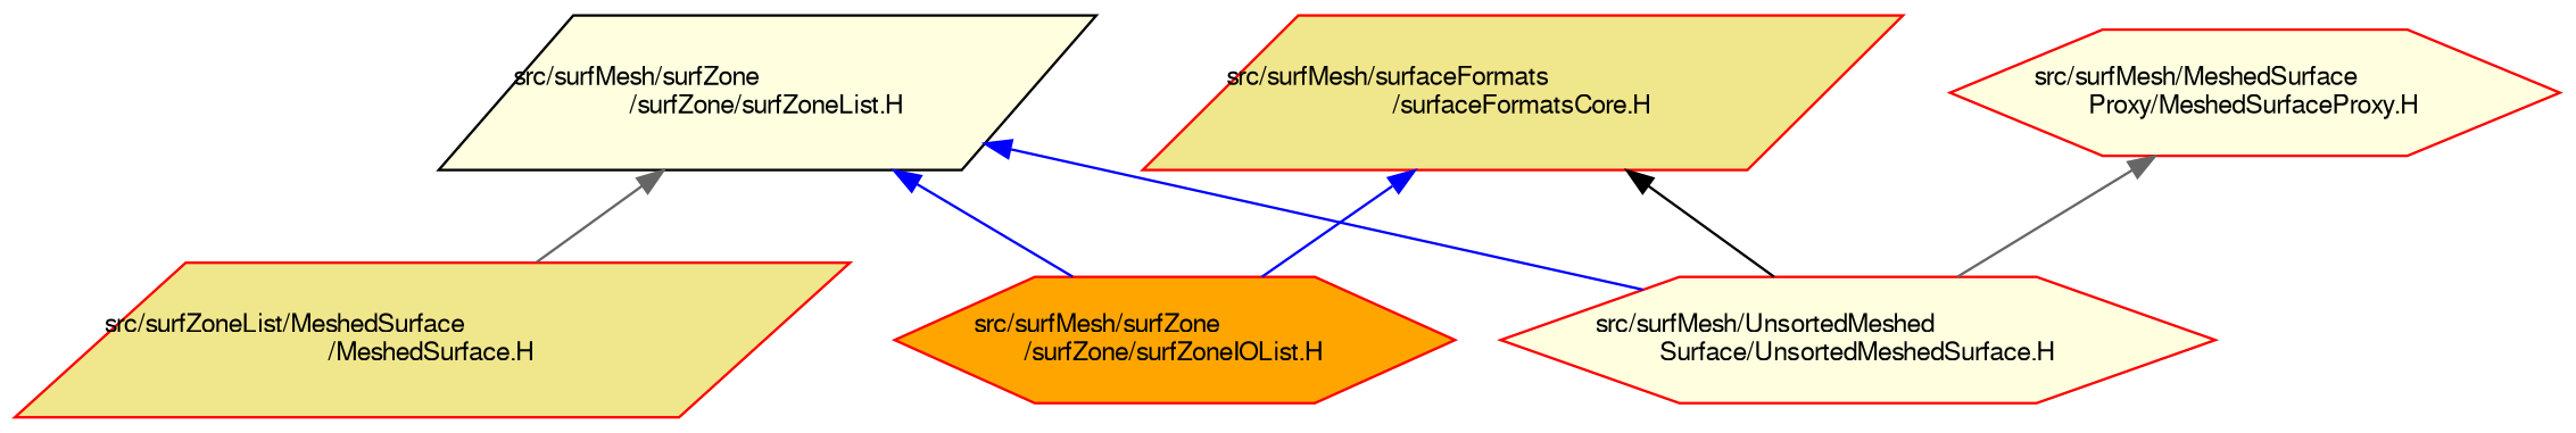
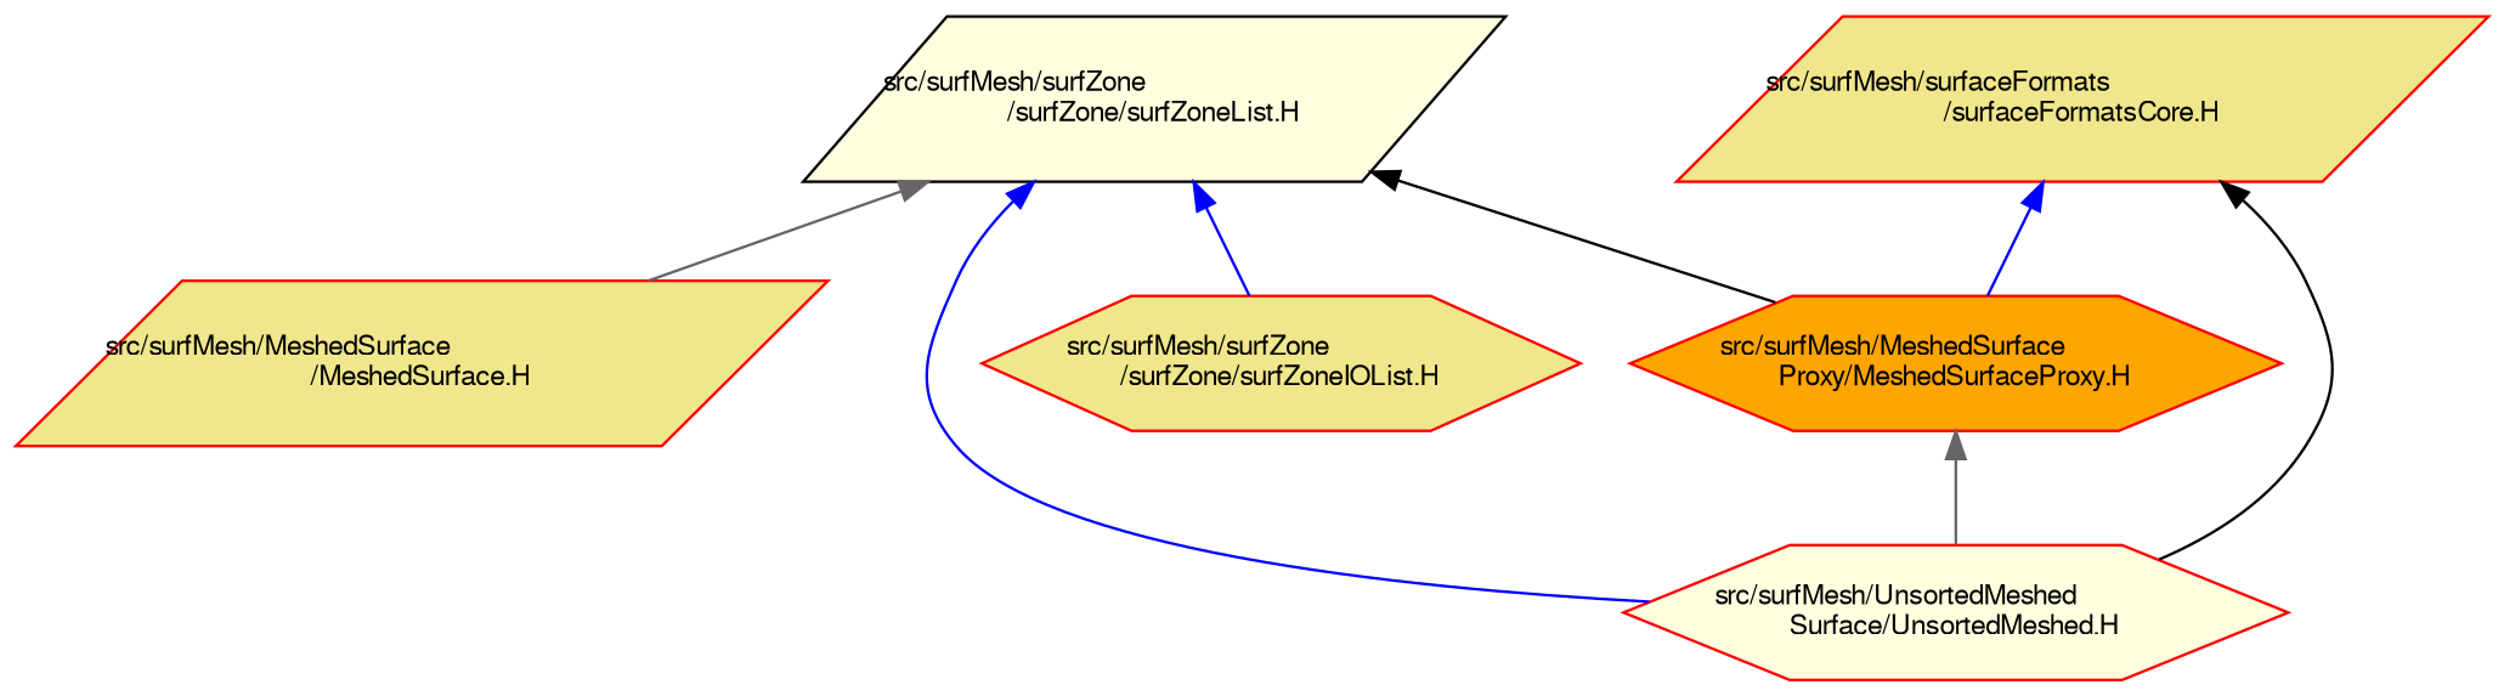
  digraph {
    node [color=red fillcolor=lightyellow fontname=FreeSans fontsize=10 shape=parallelogram style=filled]
    edge [color=blue dir=back fontname=FreeSans fontsize=10 labelfontname=FreeSans labelfontsize=10 style=solid]
    n1 [color=black fontcolor=black height=0.2 label="src/surfMesh/surfZone\l/surfZone/surfZoneList.H" width=0.4]
-   n2 [fillcolor=khaki height=0.2 label="src/surfZoneList/MeshedSurface\l/MeshedSurface.H" width=0.4]
-   n3 [height=0.2 label="src/surfMesh/UnsortedMeshed\lSurface/UnsortedMeshedSurface.H" shape=hexagon width=0.4]
-   n4 [height=0.2 label="src/surfMesh/MeshedSurface\lProxy/MeshedSurfaceProxy.H" shape=hexagon width=0.4]
-   n5 [fillcolor=orange height=0.2 label="src/surfMesh/surfZone\l/surfZone/surfZoneIOList.H" shape=hexagon width=0.4]
+   n2 [fillcolor=khaki height=0.2 label="src/surfMesh/MeshedSurface\l/MeshedSurface.H" width=0.4]
+   n3 [height=0.2 label="src/surfMesh/UnsortedMeshed\lSurface/UnsortedMeshed.H" shape=hexagon width=0.4]
+   n4 [fillcolor=orange height=0.2 label="src/surfMesh/MeshedSurface\lProxy/MeshedSurfaceProxy.H" shape=hexagon width=0.4]
+   n5 [fillcolor=khaki height=0.2 label="src/surfMesh/surfZone\l/surfZone/surfZoneIOList.H" shape=hexagon width=0.4]
    n6 [fillcolor=khaki height=0.2 label="src/surfMesh/surfaceFormats\l/surfaceFormatsCore.H" width=0.4]
    n1 -> n2 [color=gray40]
    n1 -> n3
+   n1 -> n4 [color=black]
    n1 -> n5
    n4 -> n3 [color=gray40]
    n6 -> n3 [color=black]
-   n6 -> n5
+   n6 -> n4
  }
